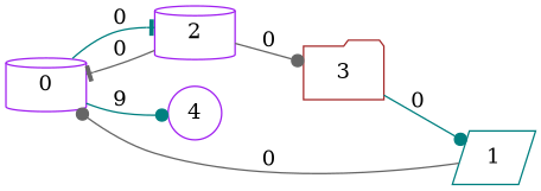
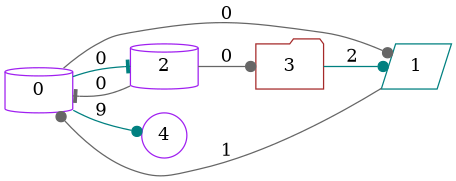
  digraph {
    rankdir=LR
    node [color=purple shape=cylinder]
    edge [arrowhead=dot color=gray40]
    0
    1 [color=teal shape=parallelogram]
    2
    4 [shape=circle]
    3 [color=brown shape=folder]
+   0 -> 1 [label=0]
    0 -> 2 [arrowhead=tee color=teal label=0]
    0 -> 4 [color=teal label=9]
-   1 -> 0 [label=0]
+   1 -> 0 [label=1]
    2 -> 0 [arrowhead=tee label=0]
    2 -> 3 [label=0]
-   3 -> 1 [color=teal label=0]
+   3 -> 1 [color=teal label=2]
  }
